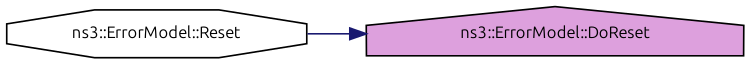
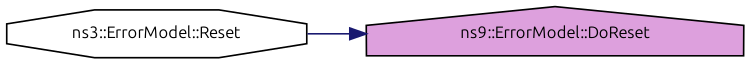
  digraph {
    rankdir=RL
    fontname=Ubuntu
    node [color=black fontname=Ubuntu fontsize=10 style=filled]
-   n1 [fillcolor=plum fontcolor=black height=0.2 label="ns3::ErrorModel::DoReset" shape=house width=0.4]
+   n1 [fillcolor=plum fontcolor=black height=0.2 label="ns9::ErrorModel::DoReset" shape=house width=0.4]
    n2 [fillcolor=white height=0.2 label="ns3::ErrorModel::Reset" shape=octagon width=0.4]
    n1 -> n2 [color=midnightblue dir=back fontname=Ubuntu fontsize=10 labelfontname=Helvetica labelfontsize=10 style=solid]
  }
